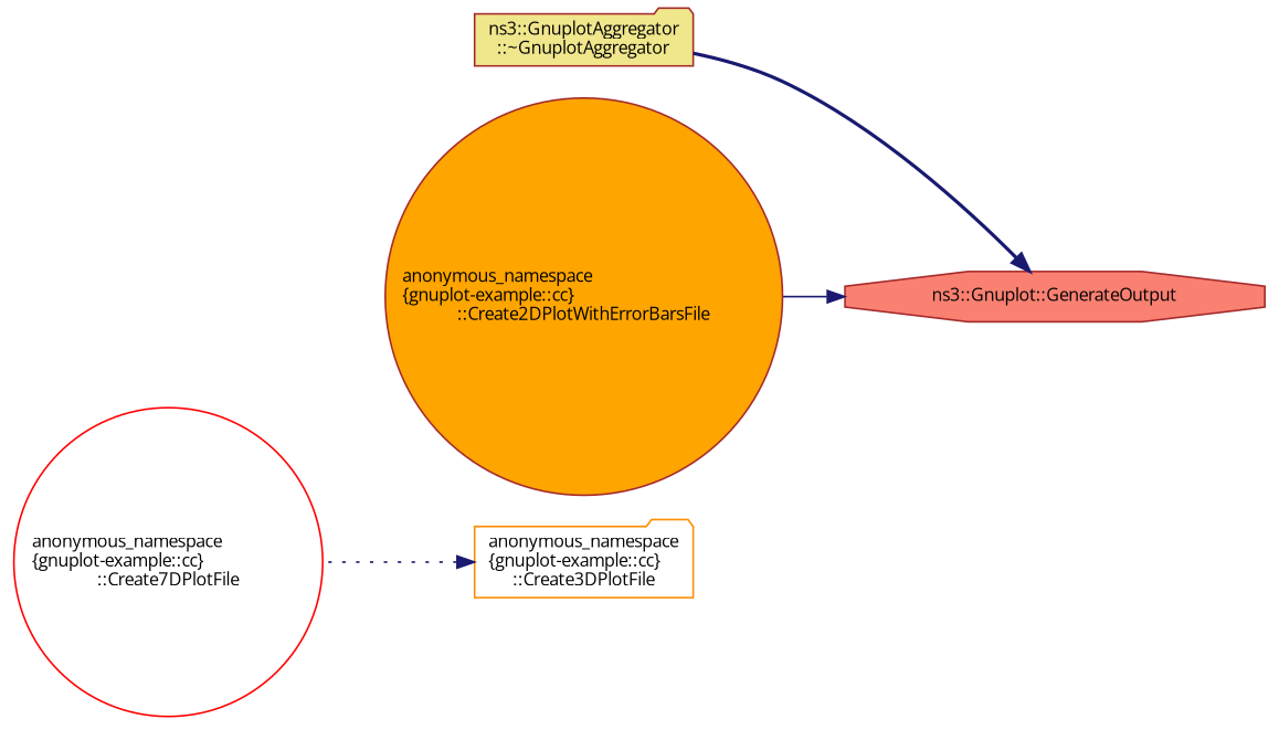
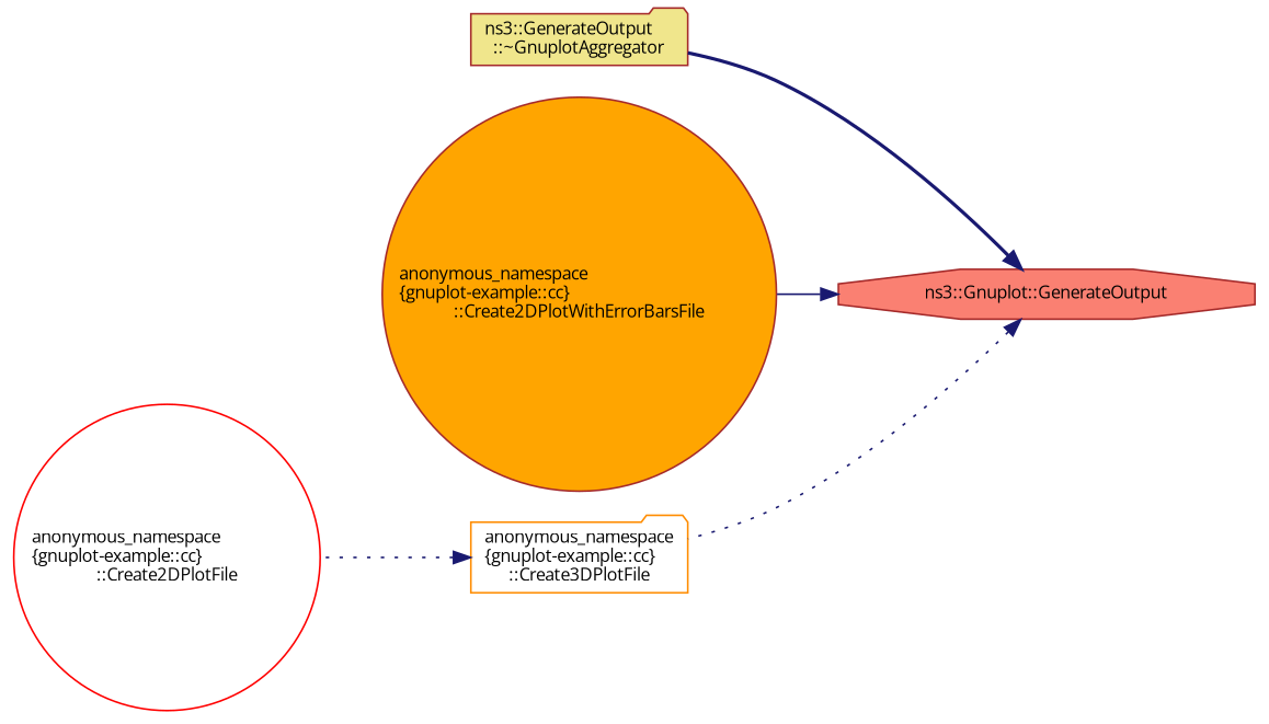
  digraph {
    fontname="Open Sans"
    rankdir=RL
    node [color=brown fillcolor=white fontname="Open Sans" fontsize=10 shape=folder style=filled]
    edge [color=midnightblue dir=back fontname="Open Sans" fontsize=10 labelfontname=Helvetica labelfontsize=10 style=dotted]
    n1 [fillcolor=salmon fontcolor=black height=0.2 label="ns3::Gnuplot::GenerateOutput" shape=octagon width=0.4]
-   n2 [fillcolor=khaki height=0.2 label="ns3::GnuplotAggregator\l::~GnuplotAggregator" width=0.4]
+   n2 [fillcolor=khaki height=0.2 label="ns3::GenerateOutput\l::~GnuplotAggregator" width=0.4]
    n3 [fillcolor=orange height=0.2 label="anonymous_namespace\l\{gnuplot-example::cc\}\l::Create2DPlotWithErrorBarsFile" shape=circle width=0.4]
    n4 [color=darkorange height=0.2 label="anonymous_namespace\l\{gnuplot-example::cc\}\l::Create3DPlotFile" width=0.4]
-   n5 [color=red height=0.2 label="anonymous_namespace\l\{gnuplot-example::cc\}\l::Create7DPlotFile" shape=circle width=0.4]
+   n5 [color=red height=0.2 label="anonymous_namespace\l\{gnuplot-example::cc\}\l::Create2DPlotFile" shape=circle width=0.4]
    n1 -> n2 [style=bold]
    n1 -> n3 [style=solid]
+   n1 -> n4
    n4 -> n5
  }
